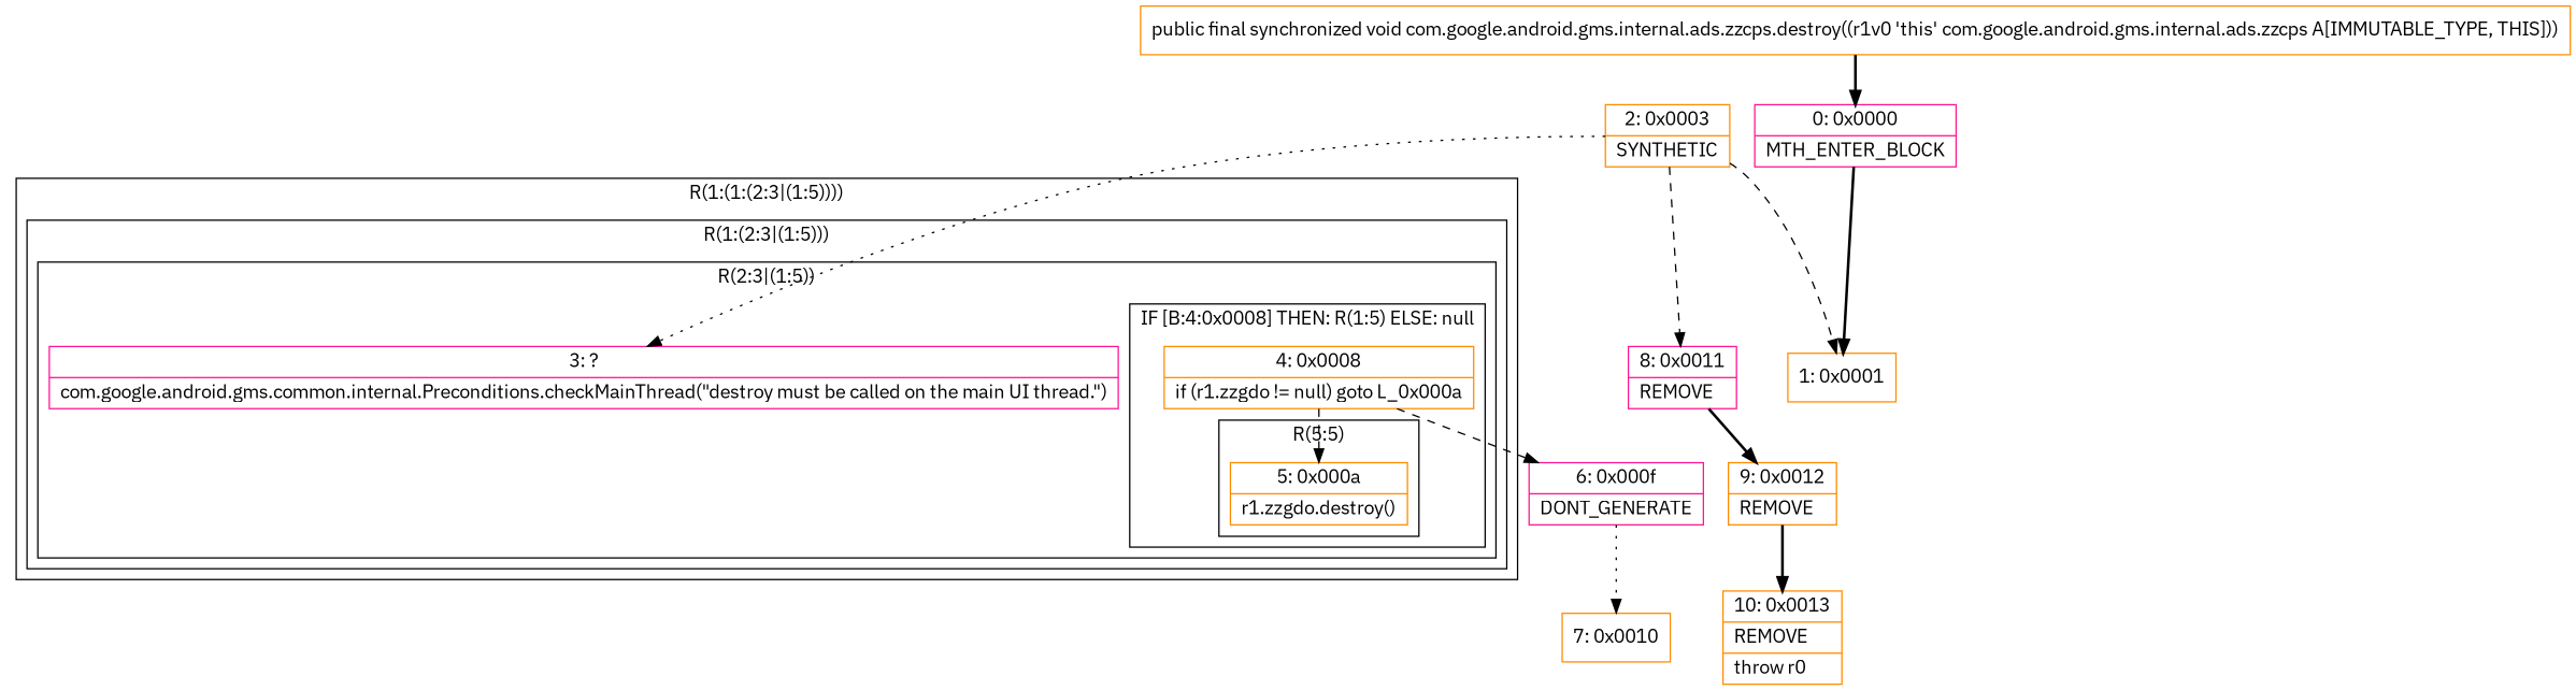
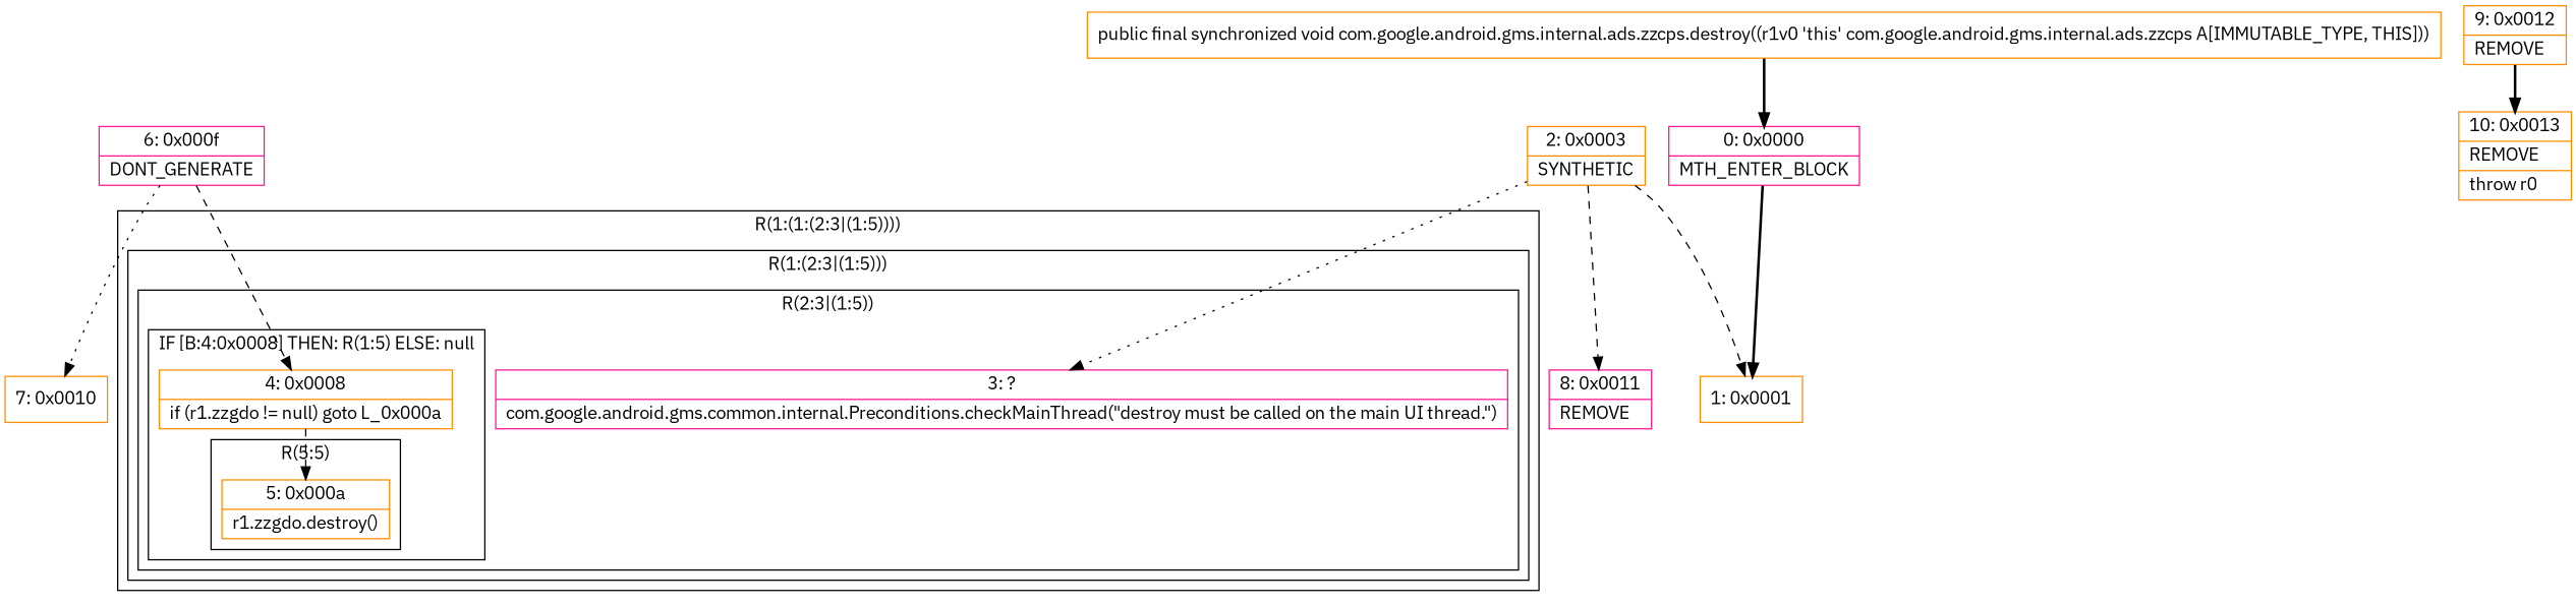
  digraph {
    fontname="IBM Plex Sans"
    node [color=darkorange fontname="IBM Plex Sans" shape=record]
    edge [fontname="IBM Plex Sans" style=dashed]
    n1 [label="{5\:\ 0x000a|r1.zzgdo.destroy()\l}"]
    n2 [label="{4\:\ 0x0008|if (r1.zzgdo != null) goto L_0x000a\l}"]
    n3 [color=deeppink label="{3\:\ ?|com.google.android.gms.common.internal.Preconditions.checkMainThread(\"destroy must be called on the main UI thread.\")\l}"]
    n4 [color=deeppink label="{6\:\ 0x000f|DONT_GENERATE\l}"]
    n5 [label="{7\:\ 0x0010}"]
    n6 [color=deeppink label="{0\:\ 0x0000|MTH_ENTER_BLOCK\l}"]
    n7 [label="{1\:\ 0x0001}"]
    n8 [label="{2\:\ 0x0003|SYNTHETIC\l}"]
    n9 [color=deeppink label="{8\:\ 0x0011|REMOVE\l}"]
    n10 [label="{9\:\ 0x0012|REMOVE\l}"]
    n11 [label="{10\:\ 0x0013|REMOVE\l|throw r0\l}"]
    n12 [label="{public final synchronized void com.google.android.gms.internal.ads.zzcps.destroy((r1v0 'this' com.google.android.gms.internal.ads.zzcps A[IMMUTABLE_TYPE, THIS])) }"]
    subgraph cluster_1 {
      label="R(1:(1:(2:3|(1:5))))"
      subgraph cluster_2 {
        label="R(1:(2:3|(1:5)))"
        subgraph cluster_3 {
          label="R(2:3|(1:5))"
          n3
          subgraph cluster_4 {
            label="IF [B:4:0x0008] THEN: R(1:5) ELSE: null"
            n2
            subgraph cluster_5 {
              label="R(5:5)"
              n1
            }
          }
        }
      }
    }
    n2 -> n1
-   n2 -> n4
+   n4 -> n2
    n4 -> n5 [style=dotted]
    n6 -> n7 [style=bold]
    n8 -> n3 [style=dotted]
    n8 -> n7
    n8 -> n9
-   n9 -> n10 [style=bold]
    n10 -> n11 [style=bold]
    n12 -> n6 [style=bold]
  }
